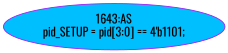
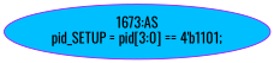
  strict digraph {
    fontname=Oswald
-   n1 [ast="<pyverilog.vparser.ast.Assign object at 0x7f13b5578e90>" def_var="['pid_SETUP']" fillcolor=deepskyblue label="1643:AS\npid_SETUP = pid[3:0] == 4'b1101;" statements="[]" style=filled typ=Assign use_var="['pid']" color=purple fontname=Oswald]
+   n1 [ast="<pyverilog.vparser.ast.Assign object at 0x7f13b5578e90>" def_var="['pid_SETUP']" fillcolor=deepskyblue label="1673:AS\npid_SETUP = pid[3:0] == 4'b1101;" statements="[]" style=filled typ=Assign use_var="['pid']" color=purple fontname=Oswald]
  }
